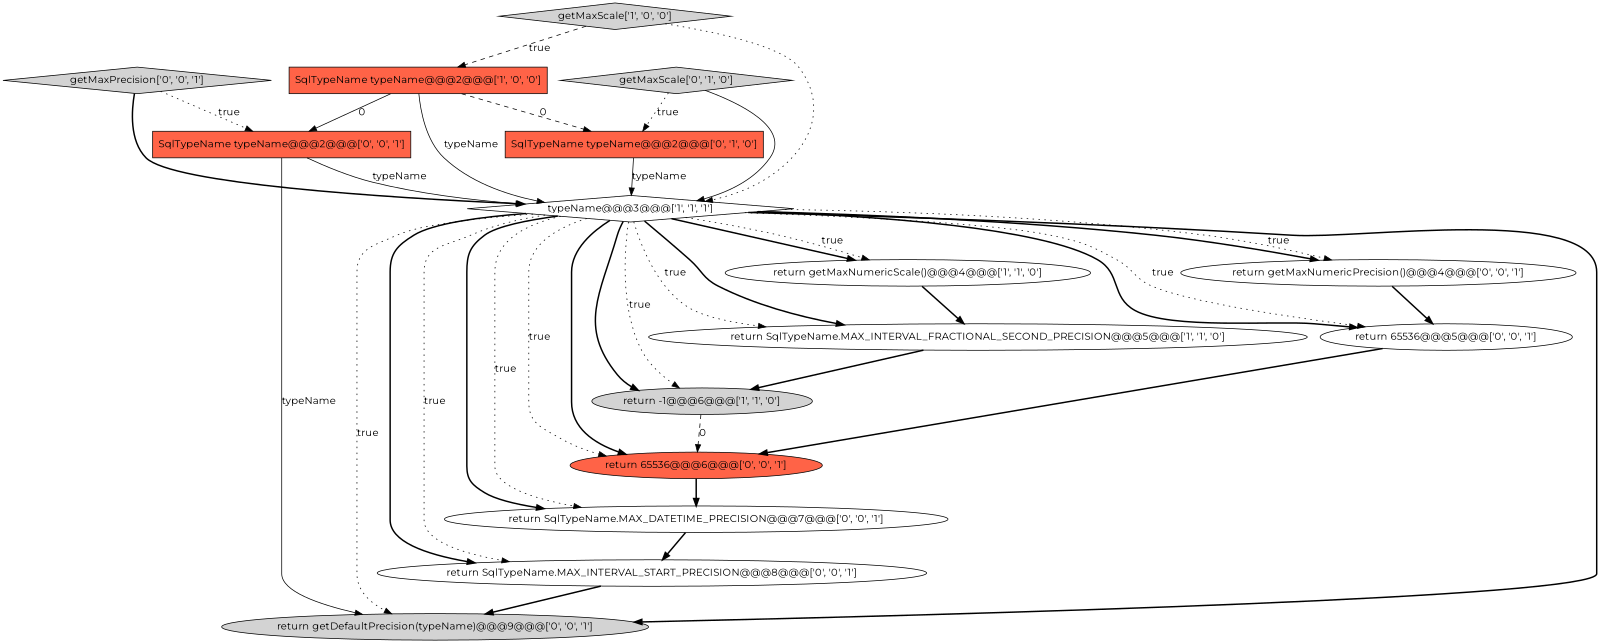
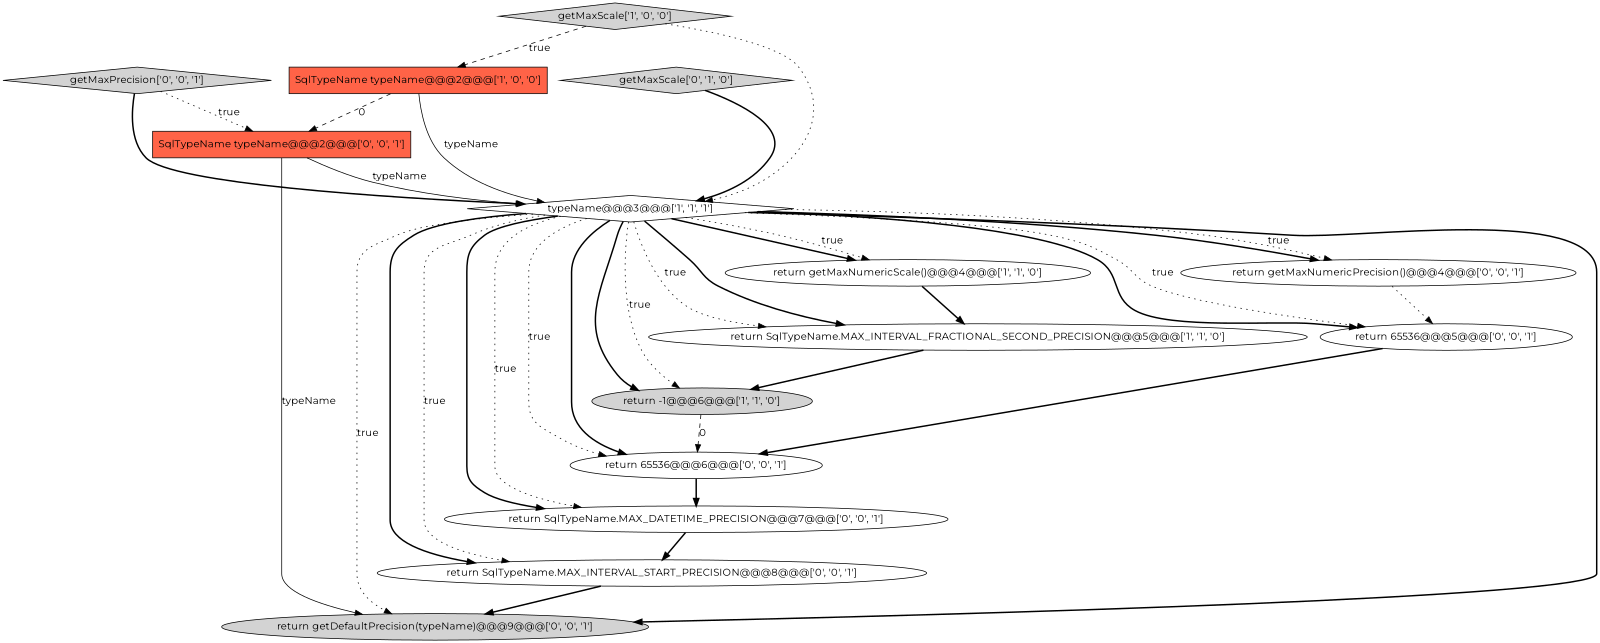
  digraph {
    fontname=Montserrat
    node [fillcolor=white fontname=Montserrat shape=ellipse style=filled]
    edge [fontname=Montserrat style=bold]
    n1 [fillcolor=tomato label="SqlTypeName typeName@@@2@@@['0', '0', '1']" shape=box]
    n2 [fillcolor=lightgray label="return getDefaultPrecision(typeName)@@@9@@@['0', '0', '1']"]
    n3 [label="typeName@@@3@@@['1', '1', '1']" shape=diamond]
    n4 [fillcolor=lightgray label="return -1@@@6@@@['1', '1', '0']"]
-   n5 [fillcolor=tomato label="return 65536@@@6@@@['0', '0', '1']"]
+   n5 [label="return 65536@@@6@@@['0', '0', '1']"]
    n6 [label="return SqlTypeName.MAX_DATETIME_PRECISION@@@7@@@['0', '0', '1']"]
    n7 [label="return getMaxNumericPrecision()@@@4@@@['0', '0', '1']"]
    n8 [label="return 65536@@@5@@@['0', '0', '1']"]
    n9 [label="return getMaxNumericScale()@@@4@@@['1', '1', '0']"]
    n10 [label="return SqlTypeName.MAX_INTERVAL_FRACTIONAL_SECOND_PRECISION@@@5@@@['1', '1', '0']"]
    n11 [label="return SqlTypeName.MAX_INTERVAL_START_PRECISION@@@8@@@['0', '0', '1']"]
    n12 [fillcolor=lightgray label="getMaxPrecision['0', '0', '1']" shape=diamond]
-   n13 [fillcolor=tomato label="SqlTypeName typeName@@@2@@@['0', '1', '0']" shape=box]
    n14 [fillcolor=lightgray label="getMaxScale['1', '0', '0']" shape=diamond]
    n15 [fillcolor=tomato label="SqlTypeName typeName@@@2@@@['1', '0', '0']" shape=box]
    n16 [fillcolor=lightgray label="getMaxScale['0', '1', '0']" shape=diamond]
    n1 -> n2 [label=typeName style=solid]
    n1 -> n3 [label=typeName style=solid]
    n3 -> n2
    n3 -> n2 [label=true style=dotted]
    n3 -> n4
    n3 -> n4 [label=true style=dotted]
    n3 -> n5 [label=true style=dotted]
    n3 -> n5
    n3 -> n6
    n3 -> n6 [label=true style=dotted]
    n3 -> n7
    n3 -> n7 [label=true style=dotted]
    n3 -> n8
    n3 -> n8 [label=true style=dotted]
    n3 -> n9
    n3 -> n9 [label=true style=dotted]
    n3 -> n10 [label=true style=dotted]
    n3 -> n10
    n3 -> n11
    n3 -> n11 [label=true style=dotted]
    n4 -> n5 [label=0 style=dashed]
    n5 -> n6
    n6 -> n11
-   n7 -> n8
+   n7 -> n8 [style=dotted]
    n8 -> n5
    n9 -> n10
    n10 -> n4
    n11 -> n2
    n12 -> n1 [label=true style=dotted]
    n12 -> n3
-   n13 -> n3 [label=typeName style=solid]
    n14 -> n3 [style=dotted]
    n14 -> n15 [label=true style=dashed]
-   n15 -> n1 [label=0 style=solid]
+   n15 -> n1 [label=0 style=dashed]
    n15 -> n3 [label=typeName style=solid]
-   n15 -> n13 [label=0 style=dashed]
-   n16 -> n3 [style=solid]
-   n16 -> n13 [label=true style=dotted]
+   n16 -> n3
  }
